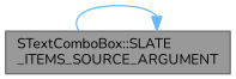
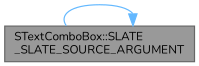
  digraph {
    rankdir=RL
    fontname=Nunito
-   n1 [color=gray40 fillcolor=grey60 fontcolor=black fontname=Nunito fontsize=10 height=0.2 label="STextComboBox::SLATE\l_ITEMS_SOURCE_ARGUMENT" shape=box style=filled width=0.4]
+   n1 [color=gray40 fillcolor=grey60 fontcolor=black fontname=Nunito fontsize=10 height=0.2 label="STextComboBox::SLATE\l_SLATE_SOURCE_ARGUMENT" shape=box style=filled width=0.4]
    n1 -> n1 [color=steelblue1 dir=back fontname=Nunito fontsize=10 labelfontname=Helvetica labelfontsize=10 style=solid]
  }
